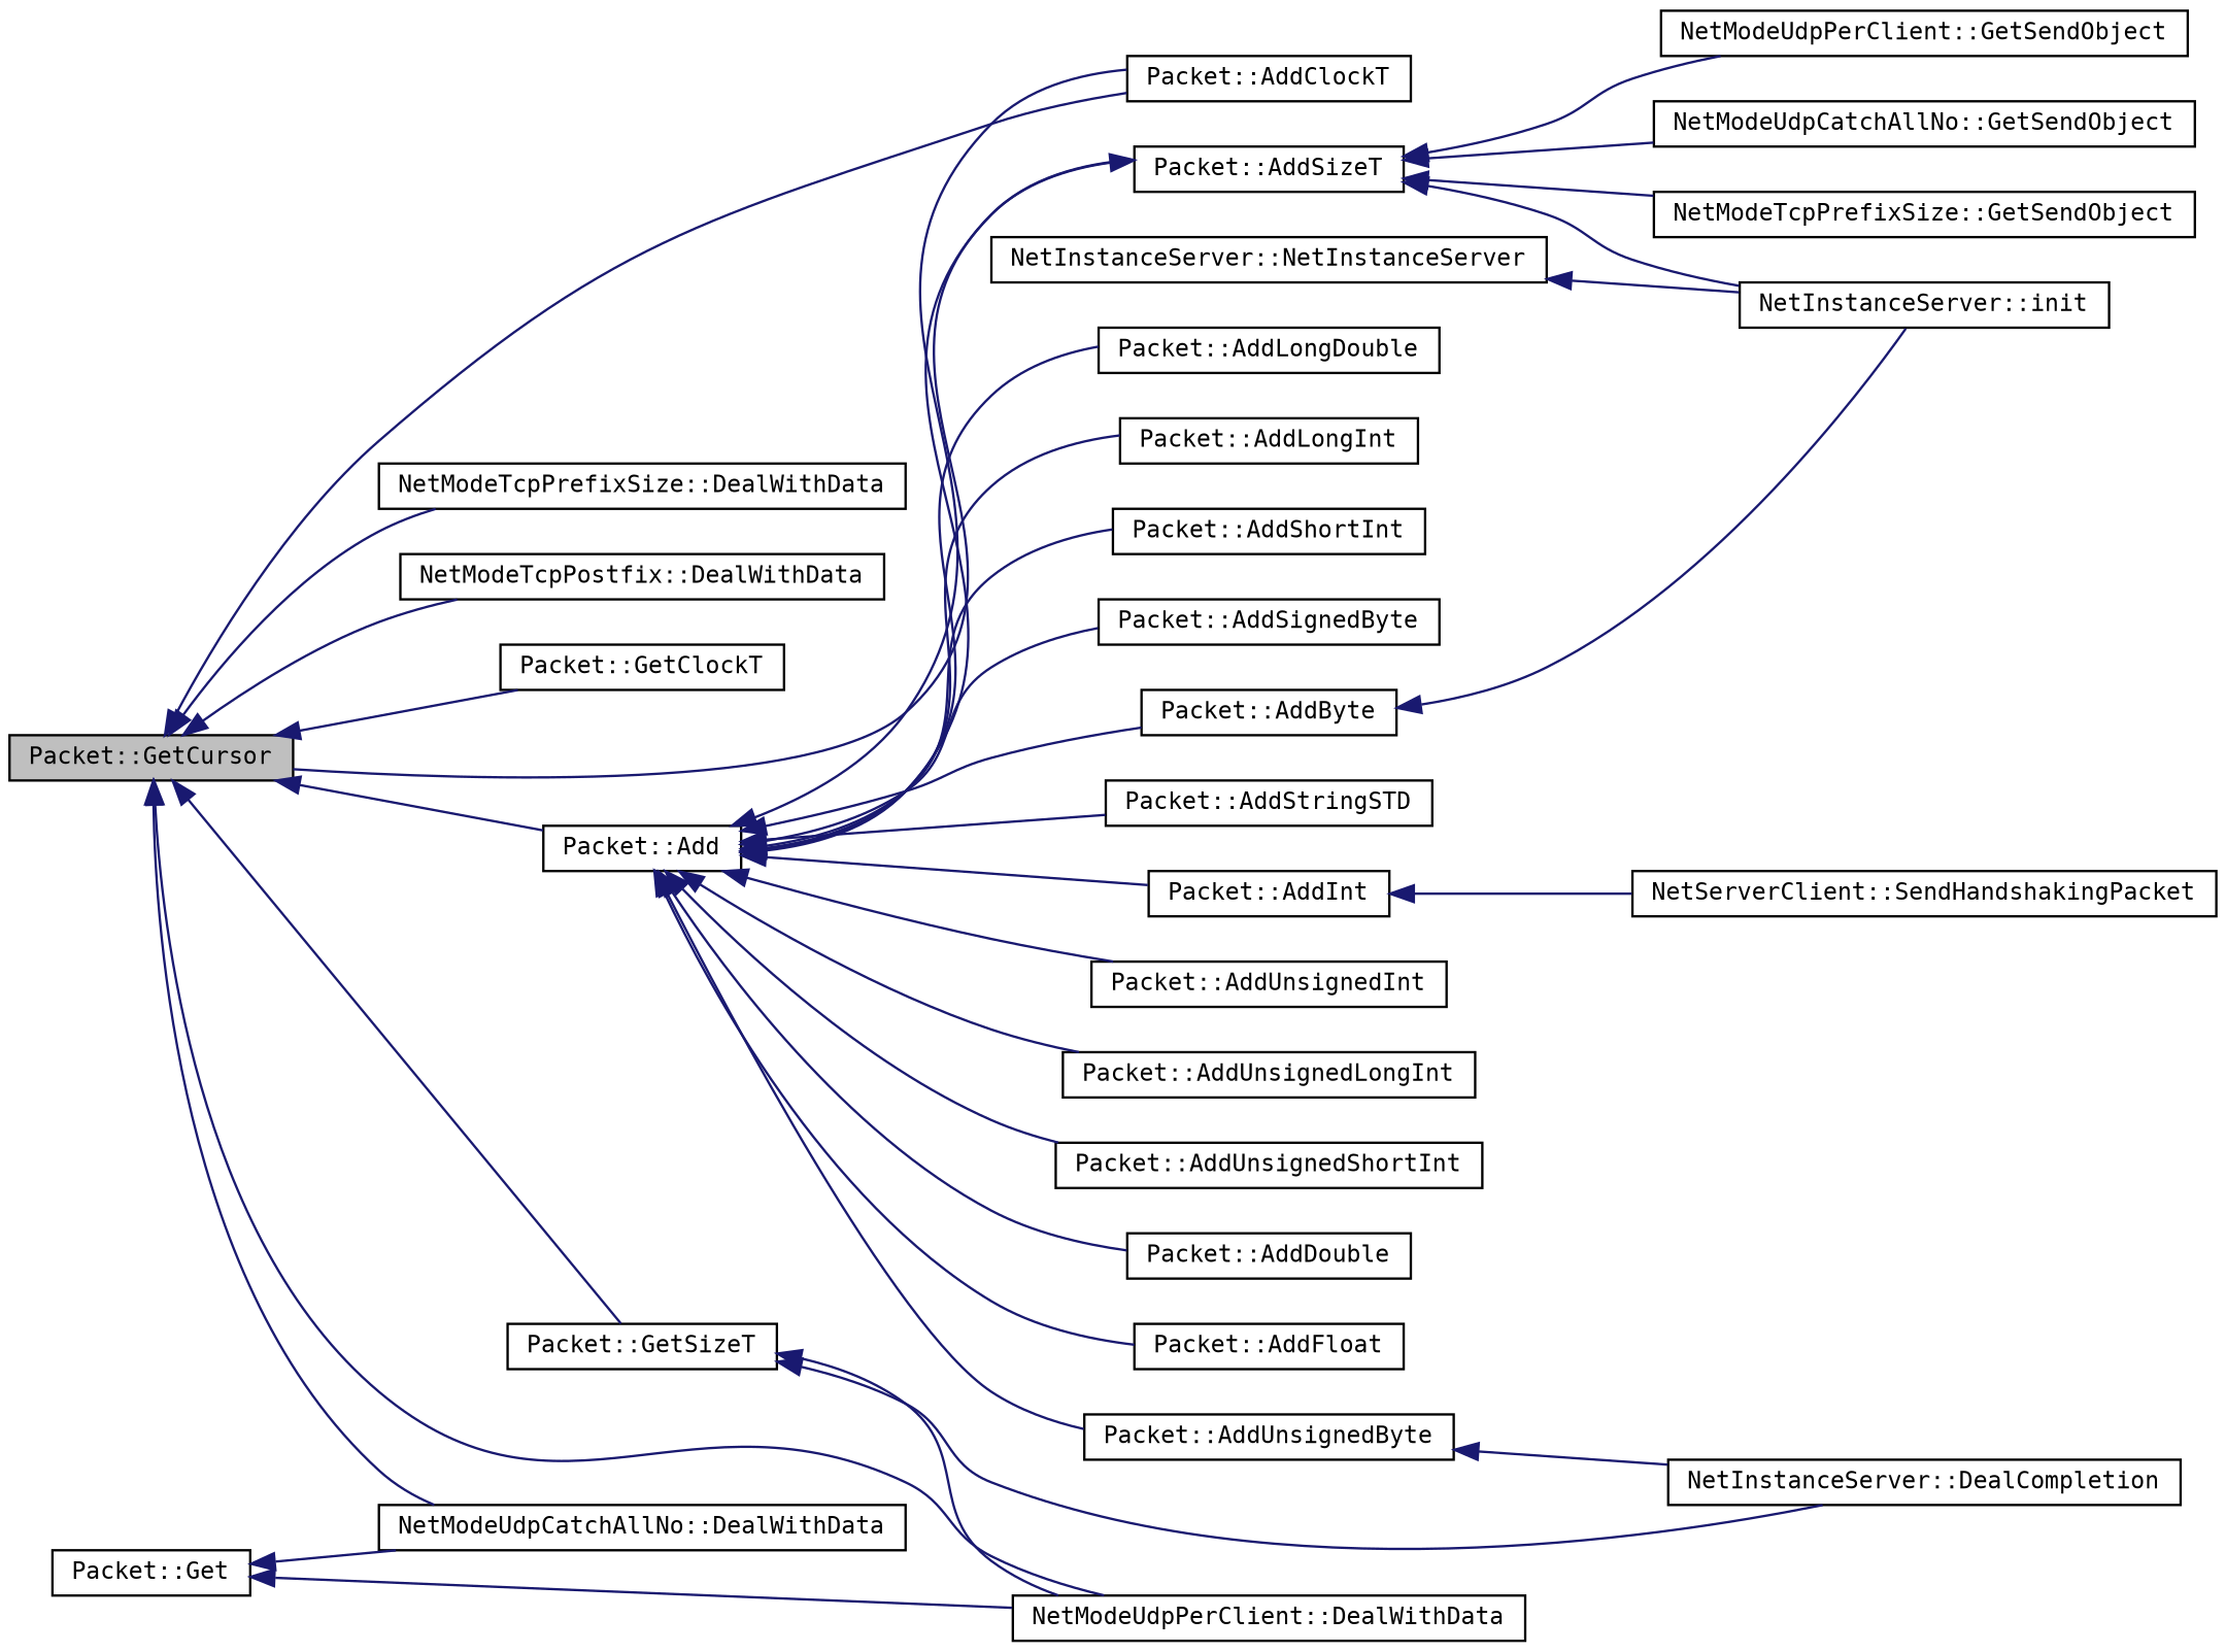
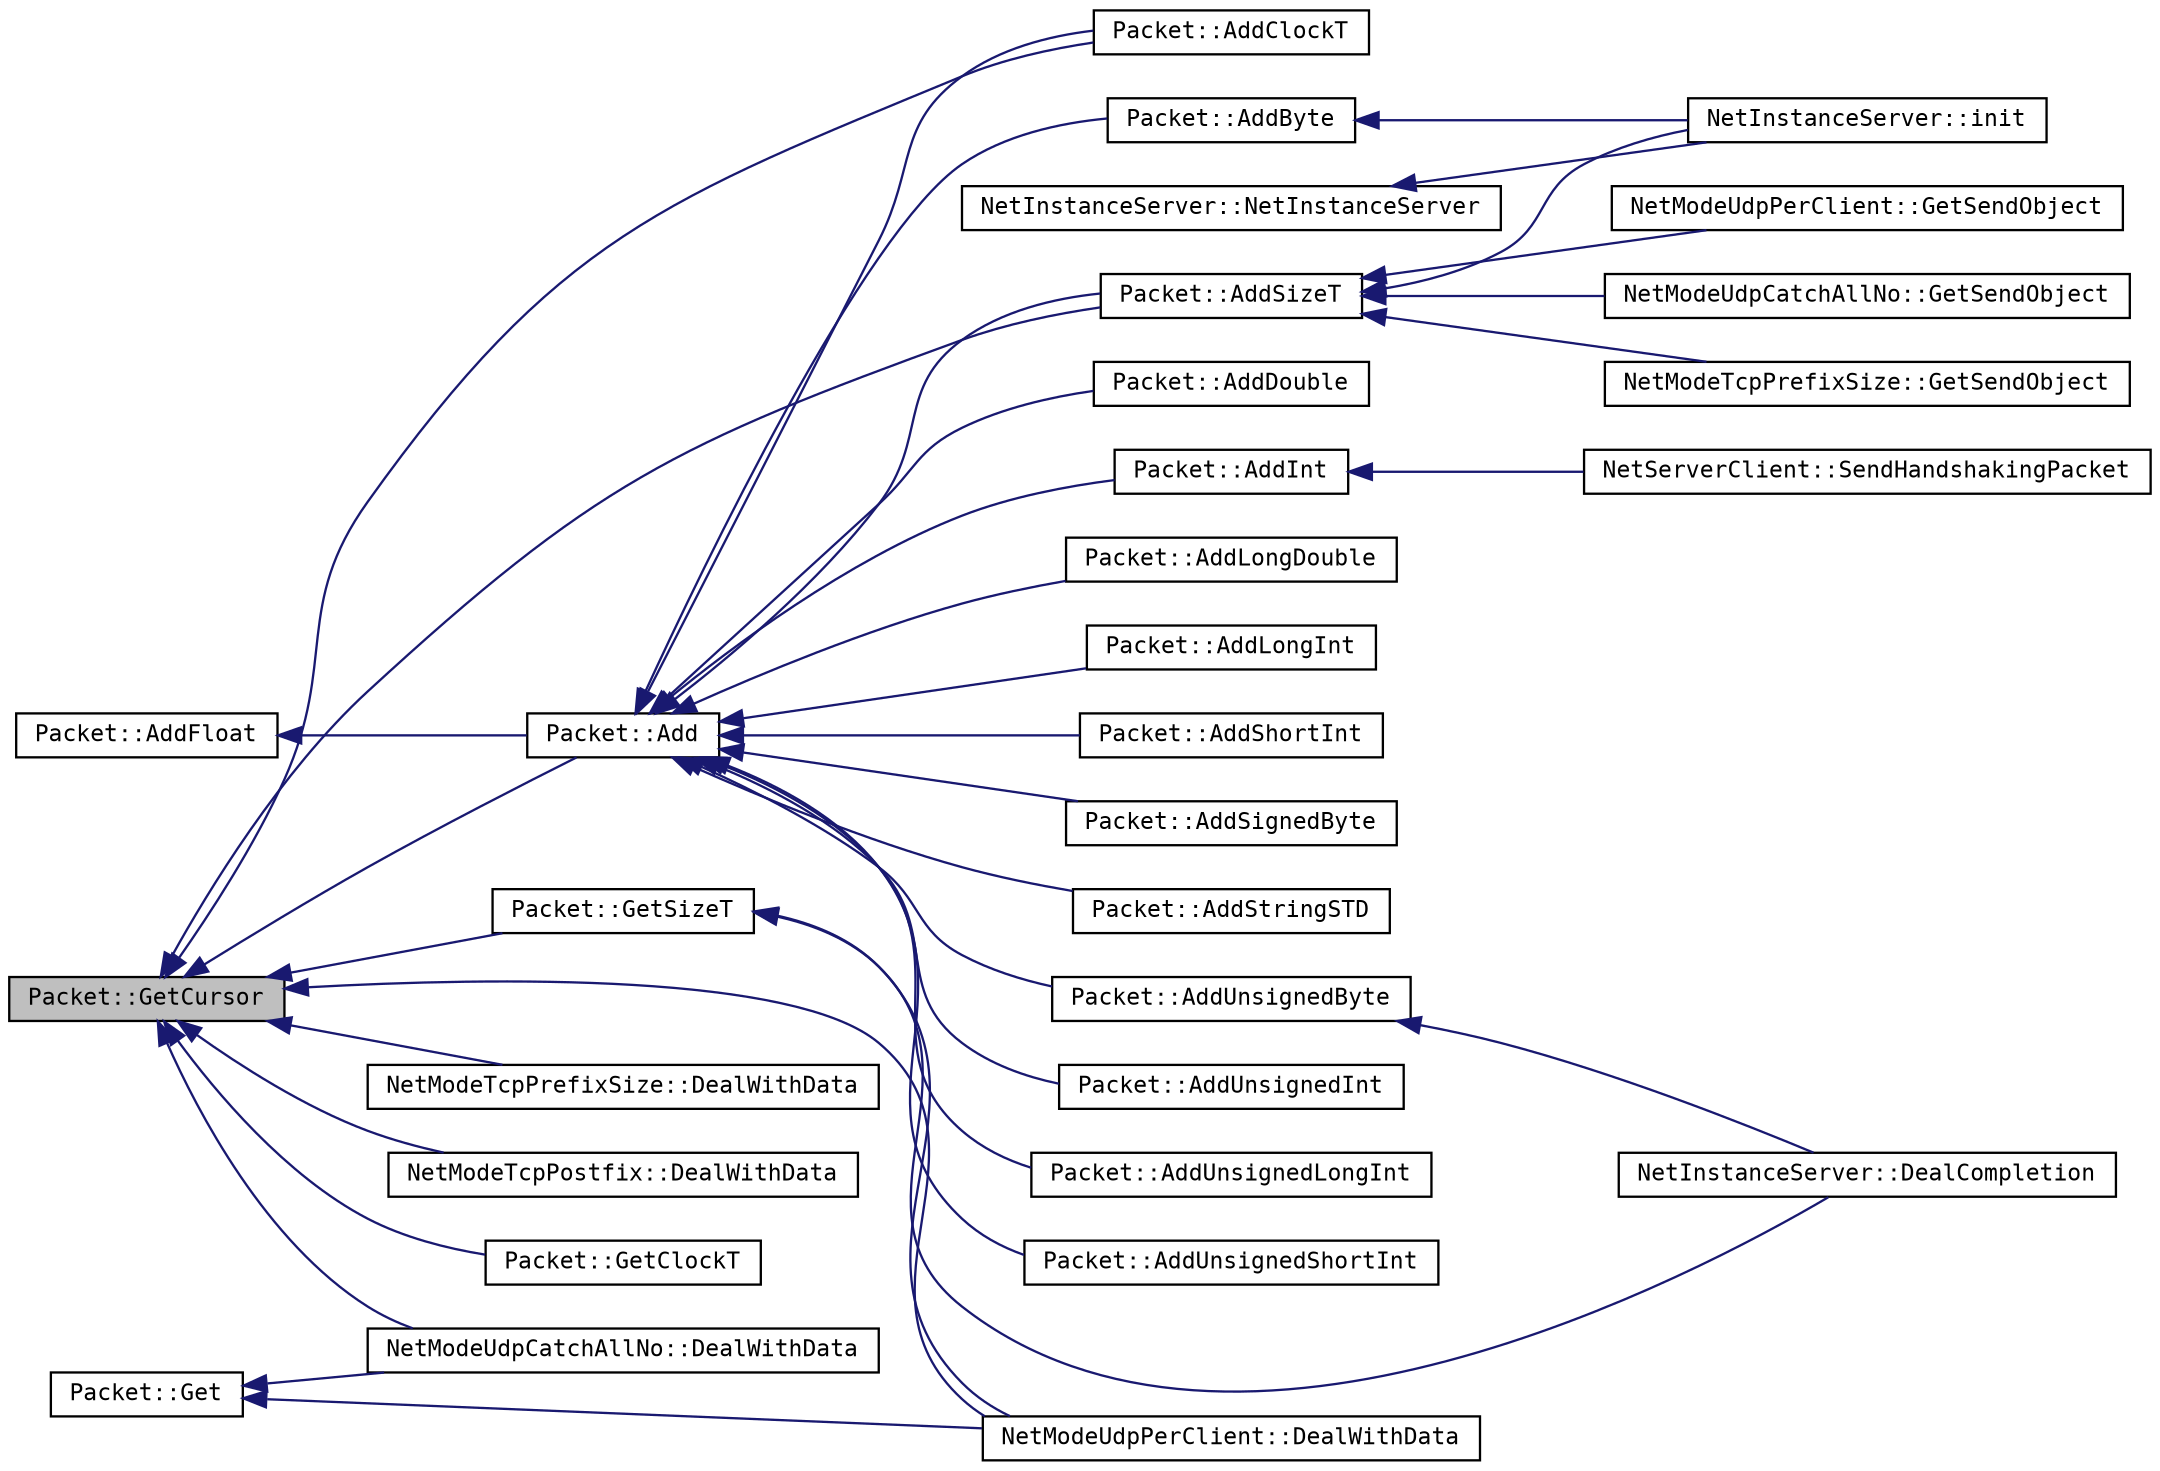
  digraph {
    fontname="DejaVu Sans Mono"
    rankdir=LR
    node [color=black fillcolor=white fontname="DejaVu Sans Mono" fontsize=10 shape=record style=filled]
    edge [color=midnightblue dir=back fontname="DejaVu Sans Mono" fontsize=10 labelfontname=FreeSans labelfontsize=10 style=solid]
    n1 [fillcolor=grey75 fontcolor=black height=0.2 label="Packet::GetCursor" width=0.4]
    n2 [height=0.2 label="Packet::Add" width=0.4]
    n3 [height=0.2 label="Packet::AddClockT" width=0.4]
    n4 [height=0.2 label="Packet::AddSizeT" width=0.4]
    n5 [height=0.2 label="NetModeUdpPerClient::DealWithData" width=0.4]
    n6 [height=0.2 label="NetModeUdpCatchAllNo::DealWithData" width=0.4]
    n7 [height=0.2 label="NetModeTcpPrefixSize::DealWithData" width=0.4]
    n8 [height=0.2 label="NetModeTcpPostfix::DealWithData" width=0.4]
    n9 [height=0.2 label="Packet::GetClockT" width=0.4]
    n10 [height=0.2 label="Packet::GetSizeT" width=0.4]
    n11 [height=0.2 label="Packet::AddByte" width=0.4]
    n12 [height=0.2 label="Packet::AddDouble" width=0.4]
    n13 [height=0.2 label="Packet::AddFloat" width=0.4]
    n14 [height=0.2 label="Packet::AddInt" width=0.4]
    n15 [height=0.2 label="Packet::AddLongDouble" width=0.4]
    n16 [height=0.2 label="Packet::AddLongInt" width=0.4]
    n17 [height=0.2 label="Packet::AddShortInt" width=0.4]
    n18 [height=0.2 label="Packet::AddSignedByte" width=0.4]
    n19 [height=0.2 label="Packet::AddStringSTD" width=0.4]
    n20 [height=0.2 label="Packet::AddUnsignedByte" width=0.4]
    n21 [height=0.2 label="Packet::AddUnsignedInt" width=0.4]
    n22 [height=0.2 label="Packet::AddUnsignedLongInt" width=0.4]
    n23 [height=0.2 label="Packet::AddUnsignedShortInt" width=0.4]
    n24 [height=0.2 label="NetInstanceServer::init" width=0.4]
    n25 [height=0.2 label="NetModeUdpPerClient::GetSendObject" width=0.4]
    n26 [height=0.2 label="NetModeUdpCatchAllNo::GetSendObject" width=0.4]
    n27 [height=0.2 label="NetModeTcpPrefixSize::GetSendObject" width=0.4]
    n28 [height=0.2 label="Packet::Get" width=0.4]
    n29 [height=0.2 label="NetInstanceServer::DealCompletion" width=0.4]
    n30 [height=0.2 label="NetServerClient::SendHandshakingPacket" width=0.4]
    n31 [height=0.2 label="NetInstanceServer::NetInstanceServer" width=0.4]
    n1 -> n2
    n1 -> n3
-   n4 -> n1
+   n1 -> n4
    n1 -> n5
    n1 -> n6
    n1 -> n7
    n1 -> n8
    n1 -> n9
    n1 -> n10
    n2 -> n3
    n2 -> n4
    n2 -> n11
    n2 -> n12
-   n2 -> n13
+   n13 -> n2
    n2 -> n14
    n2 -> n15
    n2 -> n16
    n2 -> n17
    n2 -> n18
    n2 -> n19
    n2 -> n20
    n2 -> n21
    n2 -> n22
    n2 -> n23
    n4 -> n24
    n4 -> n25
    n4 -> n26
    n4 -> n27
    n10 -> n5
    n10 -> n29
    n11 -> n24
    n14 -> n30
    n20 -> n29
    n28 -> n5
    n28 -> n6
    n31 -> n24
  }
